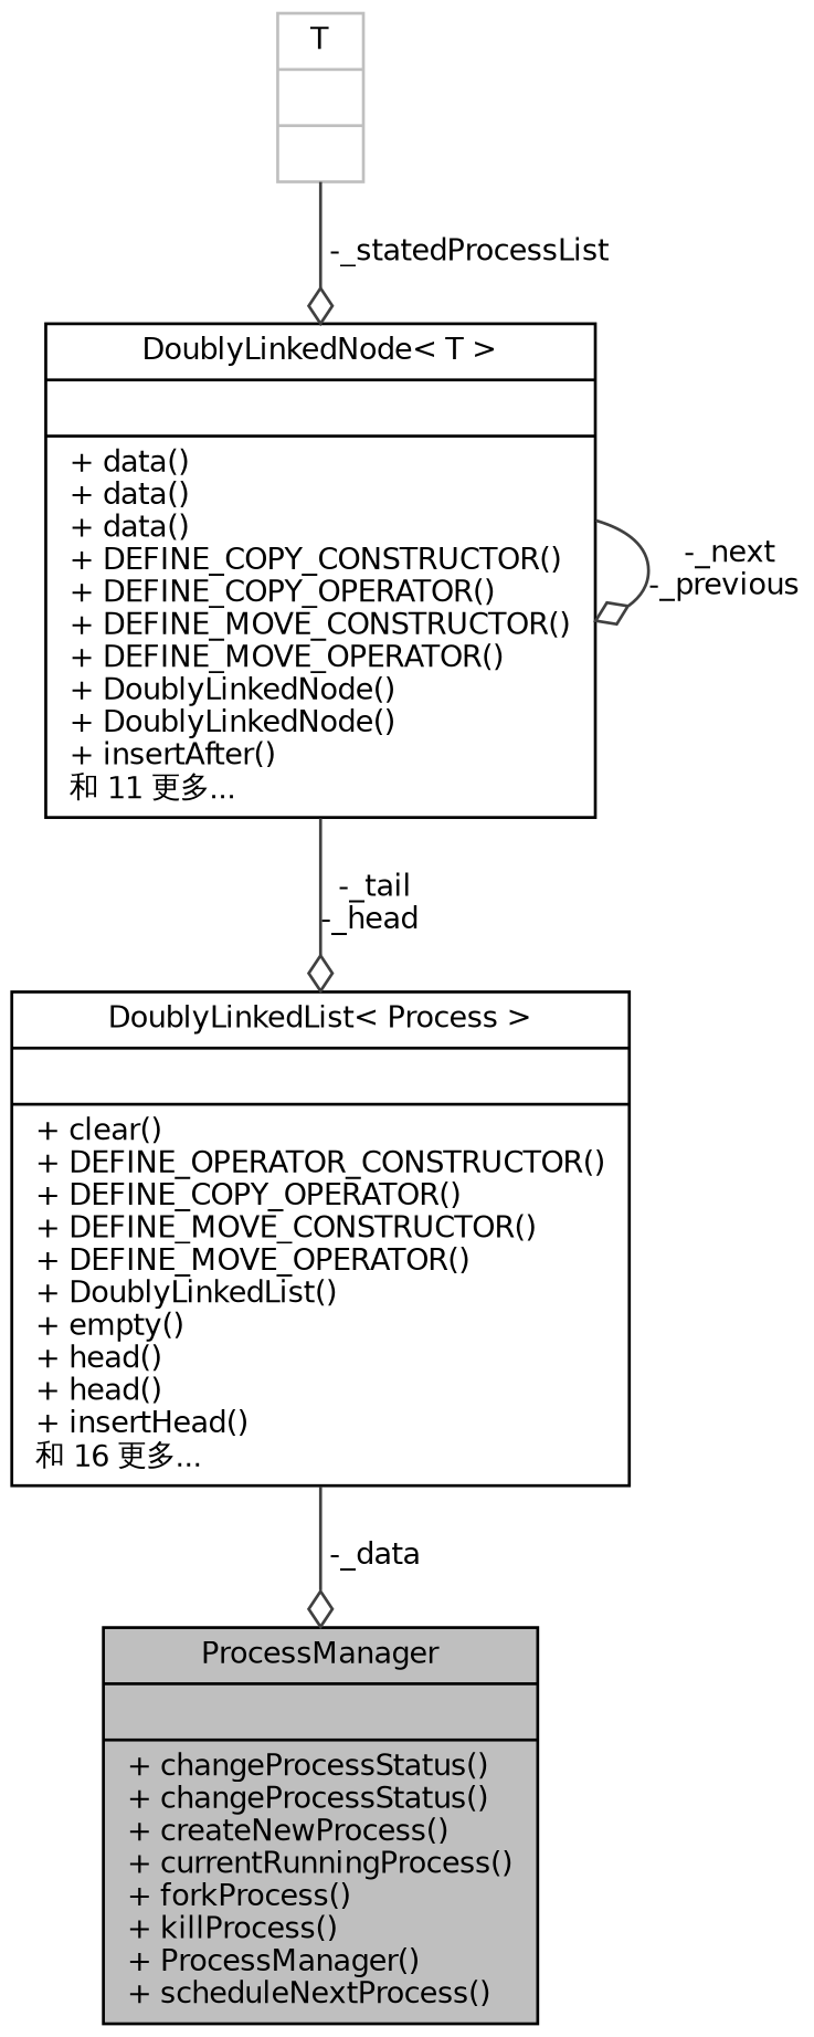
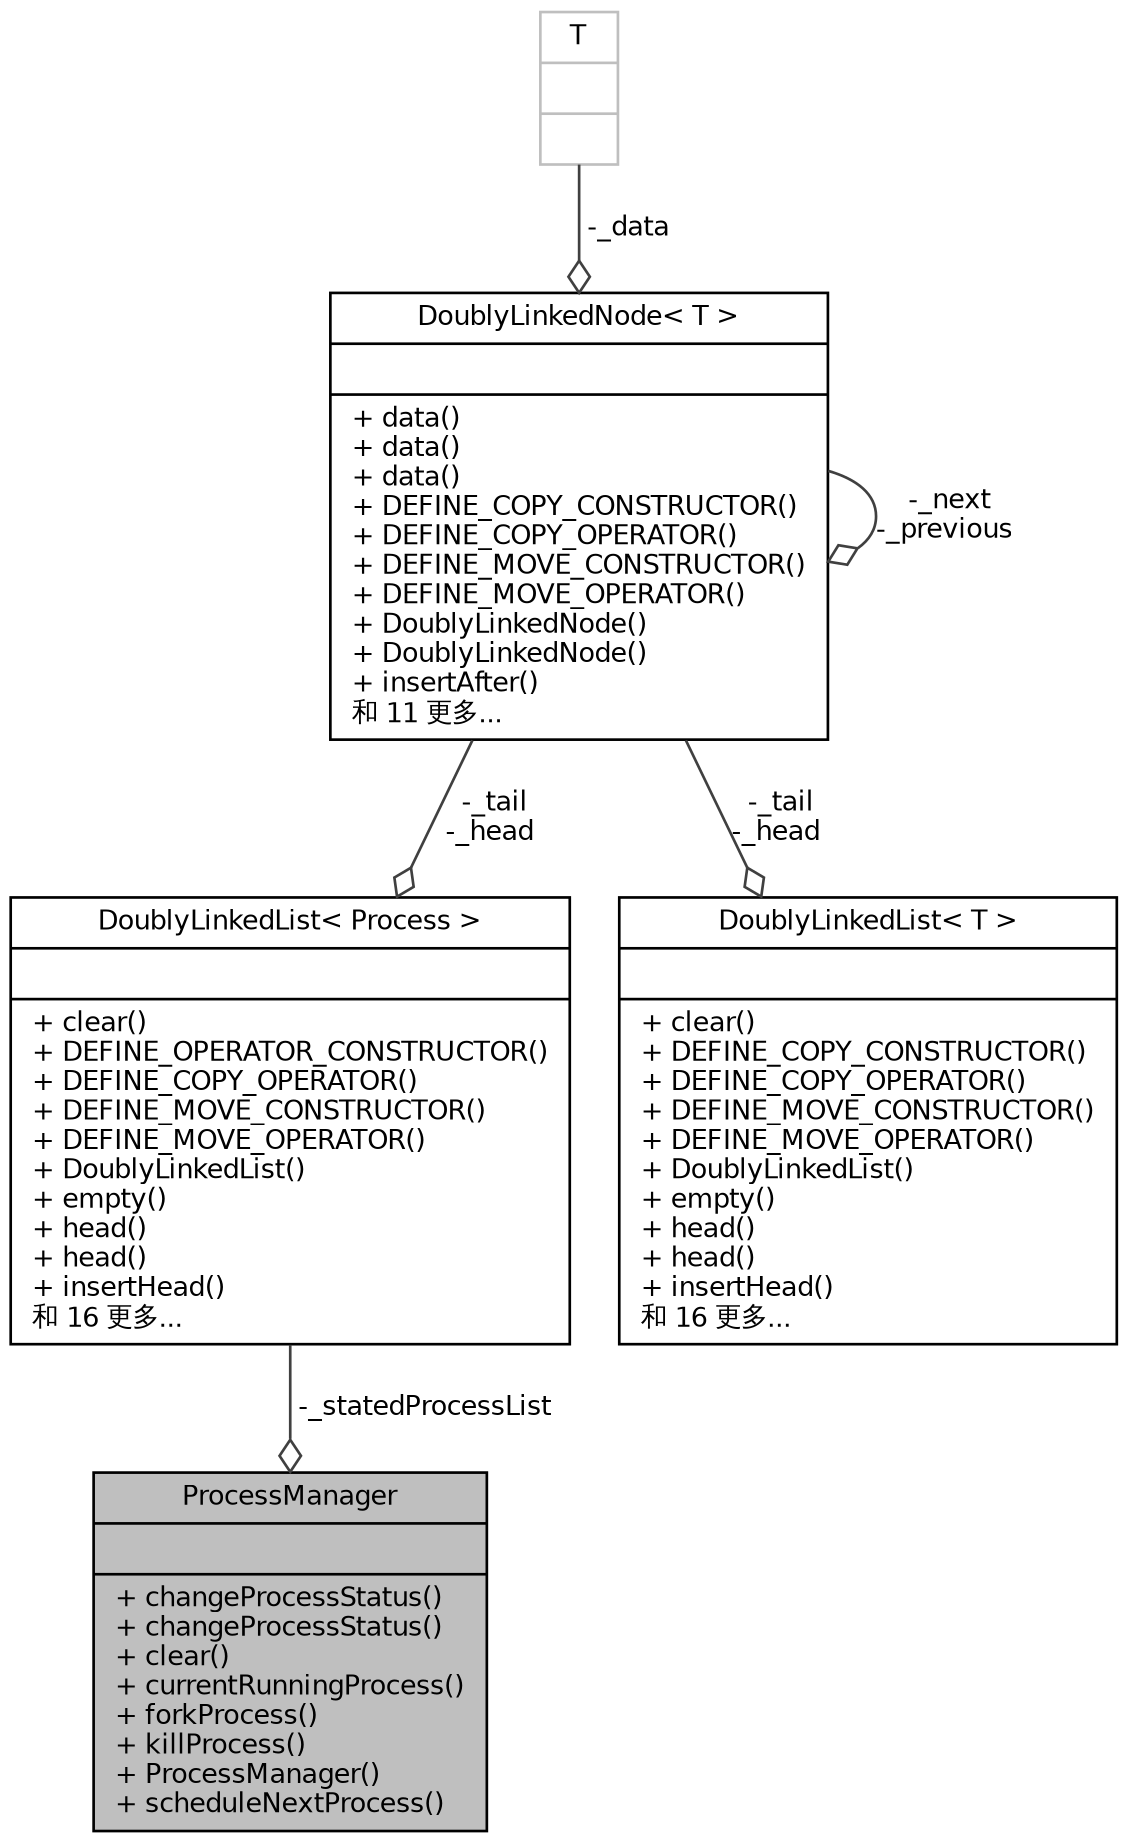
  digraph {
    node [color=black fillcolor=white fontname=Helvetica fontsize=10 shape=record style=filled]
    edge [arrowhead=odiamond color=grey25 fontname=Helvetica fontsize=10 labelfontname=Helvetica labelfontsize=10 style=solid]
-   n1 [fillcolor=grey75 fontcolor=black height=0.2 label="{ProcessManager\n||+ changeProcessStatus()\l+ changeProcessStatus()\l+ createNewProcess()\l+ currentRunningProcess()\l+ forkProcess()\l+ killProcess()\l+ ProcessManager()\l+ scheduleNextProcess()\l}" width=0.4]
+   n1 [fillcolor=grey75 fontcolor=black height=0.2 label="{ProcessManager\n||+ changeProcessStatus()\l+ changeProcessStatus()\l+ clear()\l+ currentRunningProcess()\l+ forkProcess()\l+ killProcess()\l+ ProcessManager()\l+ scheduleNextProcess()\l}" width=0.4]
    n2 [height=0.2 label="{DoublyLinkedList\< Process \>\n||+ clear()\l+ DEFINE_OPERATOR_CONSTRUCTOR()\l+ DEFINE_COPY_OPERATOR()\l+ DEFINE_MOVE_CONSTRUCTOR()\l+ DEFINE_MOVE_OPERATOR()\l+ DoublyLinkedList()\l+ empty()\l+ head()\l+ head()\l+ insertHead()\l和 16 更多...\l}" width=0.4]
    n3 [height=0.2 label="{DoublyLinkedNode\< T \>\n||+ data()\l+ data()\l+ data()\l+ DEFINE_COPY_CONSTRUCTOR()\l+ DEFINE_COPY_OPERATOR()\l+ DEFINE_MOVE_CONSTRUCTOR()\l+ DEFINE_MOVE_OPERATOR()\l+ DoublyLinkedNode()\l+ DoublyLinkedNode()\l+ insertAfter()\l和 11 更多...\l}" width=0.4]
+   n4 [height=0.2 label="{DoublyLinkedList\< T \>\n||+ clear()\l+ DEFINE_COPY_CONSTRUCTOR()\l+ DEFINE_COPY_OPERATOR()\l+ DEFINE_MOVE_CONSTRUCTOR()\l+ DEFINE_MOVE_OPERATOR()\l+ DoublyLinkedList()\l+ empty()\l+ head()\l+ head()\l+ insertHead()\l和 16 更多...\l}" width=0.4]
    n5 [color=grey75 height=0.2 label="{T\n||}" width=0.4]
-   n2 -> n1 [label=" -_data"]
+   n2 -> n1 [label=" -_statedProcessList"]
    n3 -> n2 [label=" -_tail\n-_head"]
    n3 -> n3 [label=" -_next\n-_previous"]
-   n5 -> n3 [label=" -_statedProcessList"]
+   n3 -> n4 [label=" -_tail\n-_head"]
+   n5 -> n3 [label=" -_data"]
  }
